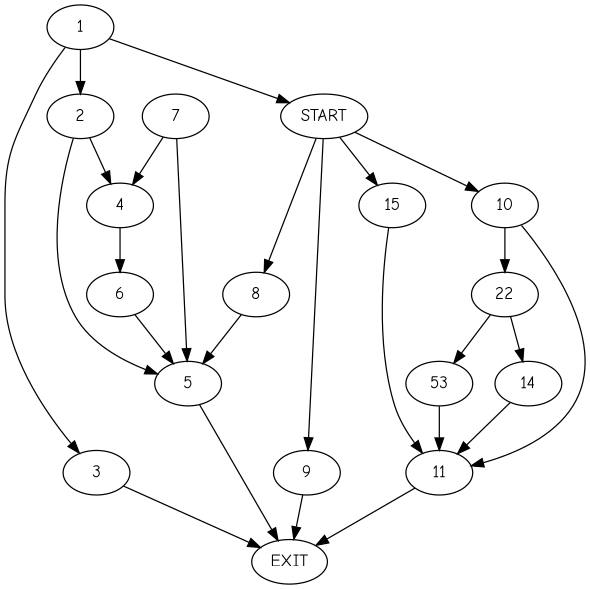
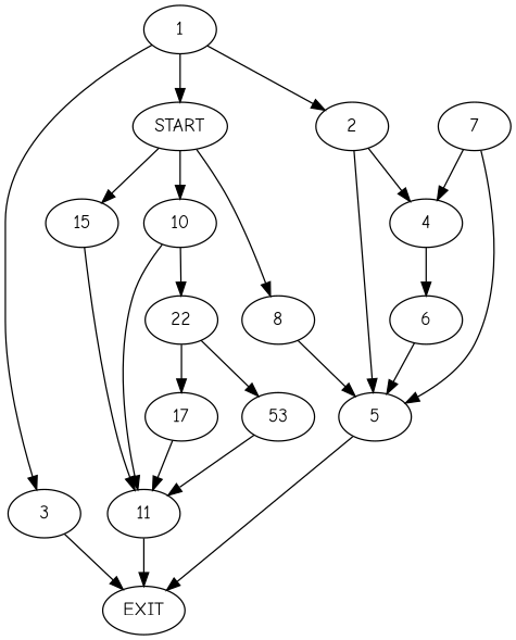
  digraph {
    fontname="Comic Neue"
    node [fontname="Comic Neue"]
    edge [fontname="Comic Neue"]
    n1 [label=START]
    8
-   9
    10
    15
    1
    2
    3
    5
    n10 [label=EXIT]
    11
    n12 [label=22]
    4
    6
    7
    n16 [label=53]
-   14
+   14 [label=17]
    n1 -> 8
-   n1 -> 9
    n1 -> 10
    n1 -> 15
    8 -> 5
-   9 -> n10
    10 -> 11
    10 -> n12
    15 -> 11
    1 -> n1
    1 -> 2
    1 -> 3
    2 -> 5
    2 -> 4
    3 -> n10
    5 -> n10
    11 -> n10
    n12 -> n16
    n12 -> 14
    4 -> 6
    6 -> 5
    7 -> 5
    7 -> 4
    n16 -> 11
    14 -> 11
  }
